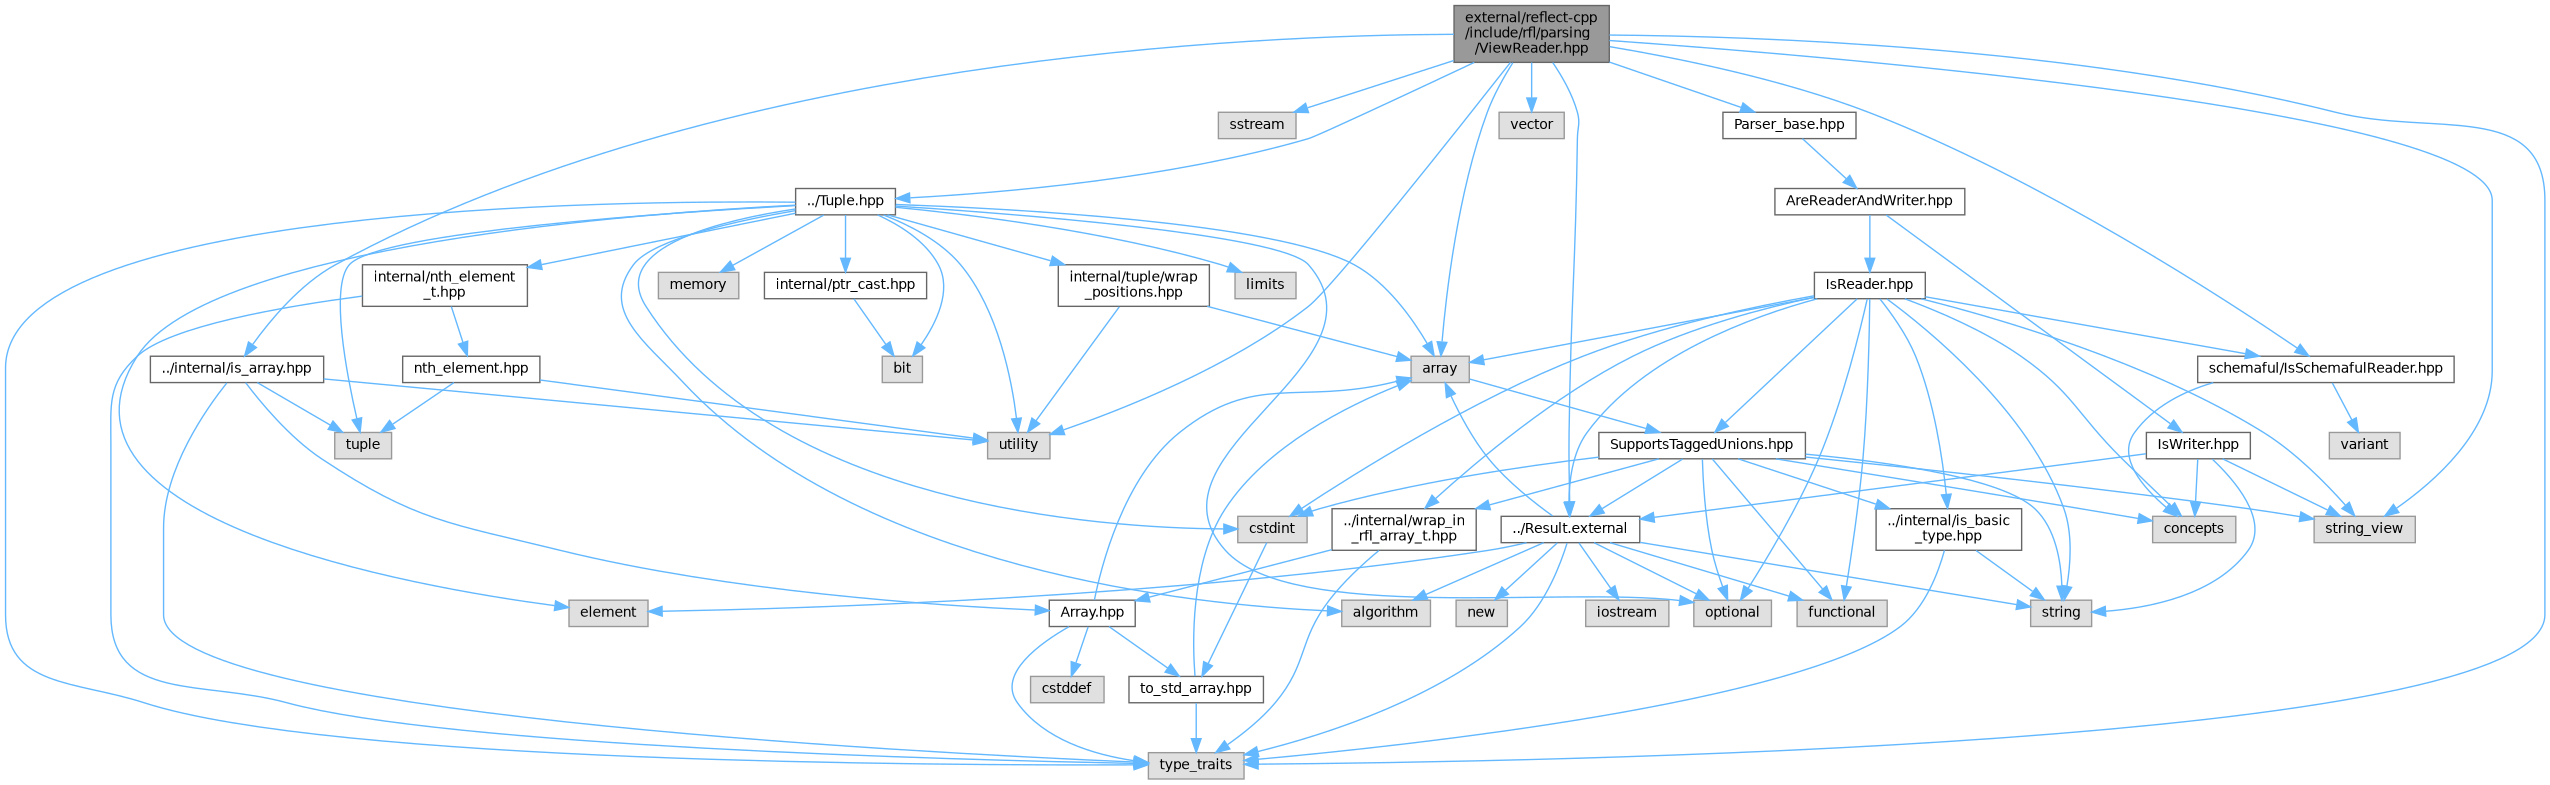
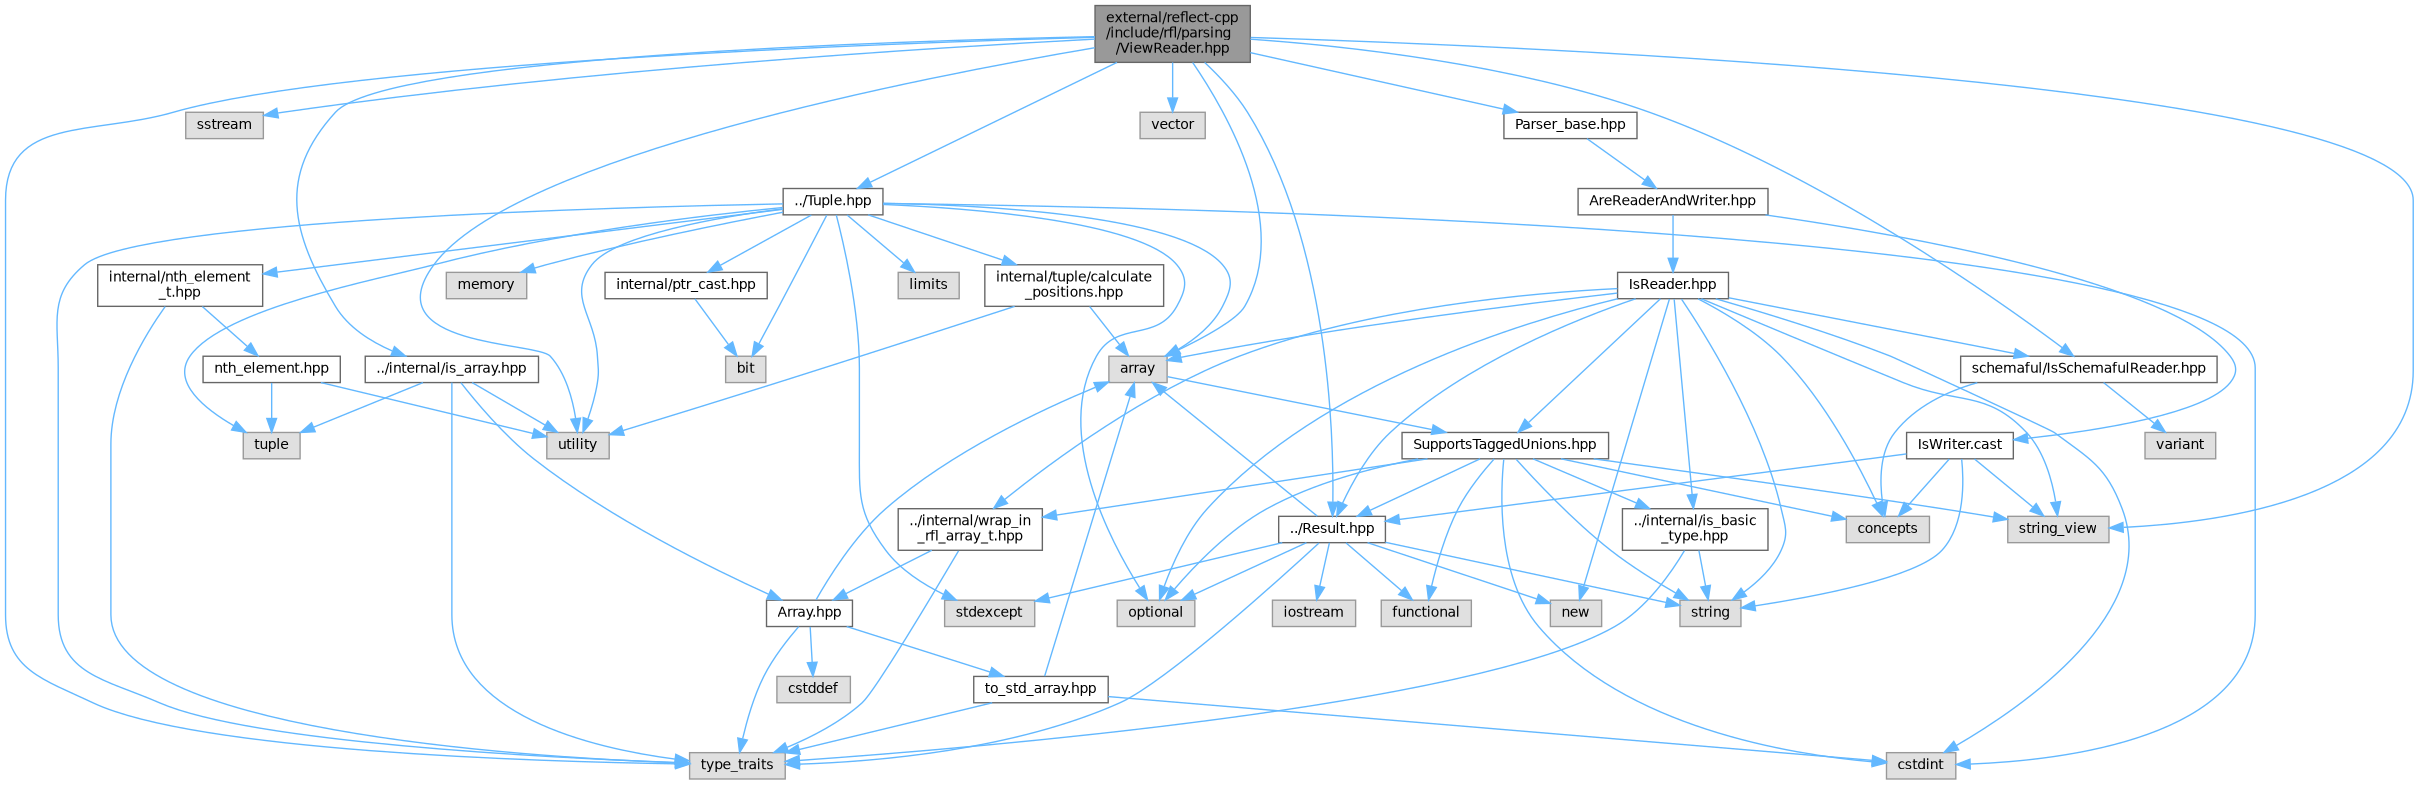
  digraph {
    node [color=grey60 fillcolor="#E0E0E0" fontname=Helvetica fontsize=10 shape=box style=filled]
    edge [color=steelblue1 fontname=Helvetica fontsize=10 labelfontname=Helvetica labelfontsize=10 style=solid]
    n1 [color=gray40 fillcolor=grey60 fontcolor=black height=0.2 label="external/reflect-cpp\l/include/rfl/parsing\l/ViewReader.hpp" width=0.4]
    n2 [height=0.2 label=array width=0.4]
    n3 [height=0.2 label=sstream width=0.4]
    n4 [height=0.2 label=string_view width=0.4]
    n5 [height=0.2 label=type_traits width=0.4]
    n6 [height=0.2 label=utility width=0.4]
    n7 [height=0.2 label=vector width=0.4]
-   n8 [color=grey40 fillcolor=white height=0.2 label="../Result.external" width=0.4]
+   n8 [color=grey40 fillcolor=white height=0.2 label="../Result.hpp" width=0.4]
    n9 [color=grey40 fillcolor=white height=0.2 label="../Tuple.hpp" width=0.4]
    n10 [color=grey40 fillcolor=white height=0.2 label="../internal/is_array.hpp" width=0.4]
    n11 [color=grey40 fillcolor=white height=0.2 label="Parser_base.hpp" width=0.4]
    n12 [color=grey40 fillcolor=white height=0.2 label="schemaful/IsSchemafulReader.hpp" width=0.4]
    n13 [color=grey40 fillcolor=white height=0.2 label="SupportsTaggedUnions.hpp" width=0.4]
-   n14 [height=0.2 label=algorithm width=0.4]
    n15 [height=0.2 label=functional width=0.4]
    n16 [height=0.2 label=iostream width=0.4]
    n17 [height=0.2 label=new width=0.4]
    n18 [height=0.2 label=optional width=0.4]
-   n19 [height=0.2 label=element width=0.4]
+   n19 [height=0.2 label=stdexcept width=0.4]
    n20 [height=0.2 label=string width=0.4]
    n21 [height=0.2 label=bit width=0.4]
    n22 [height=0.2 label=cstdint width=0.4]
    n23 [height=0.2 label=limits width=0.4]
    n24 [height=0.2 label=memory width=0.4]
    n25 [height=0.2 label=tuple width=0.4]
    n26 [color=grey40 fillcolor=white height=0.2 label="internal/nth_element\l_t.hpp" width=0.4]
    n27 [color=grey40 fillcolor=white height=0.2 label="internal/ptr_cast.hpp" width=0.4]
-   n28 [color=grey40 fillcolor=white height=0.2 label="internal/tuple/wrap\l_positions.hpp" width=0.4]
+   n28 [color=grey40 fillcolor=white height=0.2 label="internal/tuple/calculate\l_positions.hpp" width=0.4]
    n29 [color=grey40 fillcolor=white height=0.2 label="Array.hpp" width=0.4]
    n30 [color=grey40 fillcolor=white height=0.2 label="AreReaderAndWriter.hpp" width=0.4]
    n31 [height=0.2 label=concepts width=0.4]
    n32 [height=0.2 label=variant width=0.4]
    n33 [color=grey40 fillcolor=white height=0.2 label="nth_element.hpp" width=0.4]
    n34 [height=0.2 label=cstddef width=0.4]
    n35 [color=grey40 fillcolor=white height=0.2 label="to_std_array.hpp" width=0.4]
    n36 [color=grey40 fillcolor=white height=0.2 label="IsReader.hpp" width=0.4]
-   n37 [color=grey40 fillcolor=white height=0.2 label="IsWriter.hpp" width=0.4]
+   n37 [color=grey40 fillcolor=white height=0.2 label="IsWriter.cast" width=0.4]
    n38 [color=grey40 fillcolor=white height=0.2 label="../internal/is_basic\l_type.hpp" width=0.4]
    n39 [color=grey40 fillcolor=white height=0.2 label="../internal/wrap_in\l_rfl_array_t.hpp" width=0.4]
    n1 -> n2
    n1 -> n3
    n1 -> n4
    n1 -> n5
    n1 -> n6
    n1 -> n7
    n1 -> n8
    n1 -> n9
    n1 -> n10
    n1 -> n11
    n1 -> n12
    n2 -> n13
    n8 -> n2
    n8 -> n5
-   n8 -> n14
    n8 -> n15
    n8 -> n16
    n8 -> n17
    n8 -> n18
    n8 -> n19
    n8 -> n20
    n9 -> n2
    n9 -> n5
    n9 -> n6
-   n9 -> n14
    n9 -> n18
    n9 -> n19
    n9 -> n21
    n9 -> n22
    n9 -> n23
    n9 -> n24
    n9 -> n25
    n9 -> n26
    n9 -> n27
    n9 -> n28
    n10 -> n5
    n10 -> n6
    n10 -> n25
    n10 -> n29
    n11 -> n30
    n12 -> n31
    n12 -> n32
    n13 -> n4
    n13 -> n8
    n13 -> n15
    n13 -> n18
    n13 -> n20
    n13 -> n22
    n13 -> n31
    n13 -> n38
    n13 -> n39
    n26 -> n5
    n26 -> n33
    n27 -> n21
    n28 -> n2
    n28 -> n6
    n29 -> n2
    n29 -> n5
    n29 -> n34
    n29 -> n35
    n30 -> n36
    n30 -> n37
    n33 -> n6
    n33 -> n25
    n35 -> n2
    n35 -> n5
-   n22 -> n35
+   n35 -> n22
    n36 -> n2
    n36 -> n4
    n36 -> n8
    n36 -> n12
    n36 -> n13
-   n36 -> n15
+   n36 -> n17
    n36 -> n18
    n36 -> n20
    n36 -> n22
    n36 -> n31
    n36 -> n38
    n36 -> n39
    n37 -> n4
    n37 -> n8
    n37 -> n20
    n37 -> n31
    n38 -> n5
    n38 -> n20
    n39 -> n5
    n39 -> n29
  }
